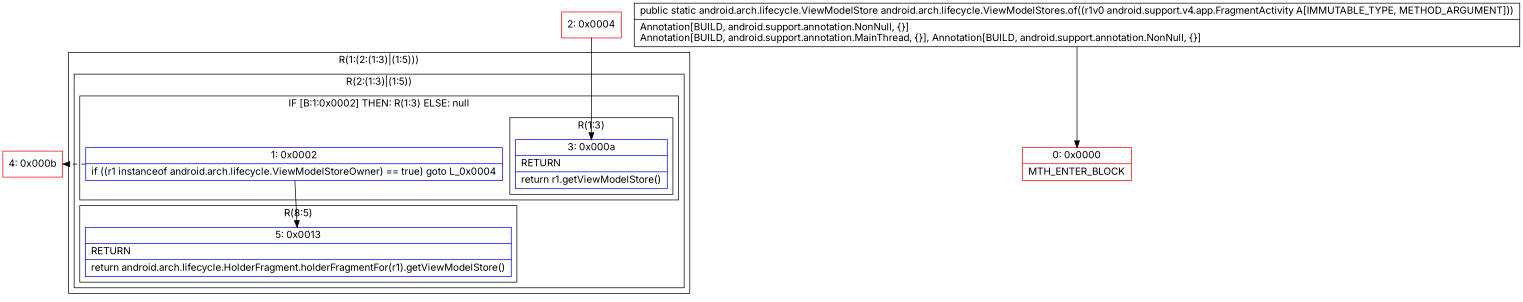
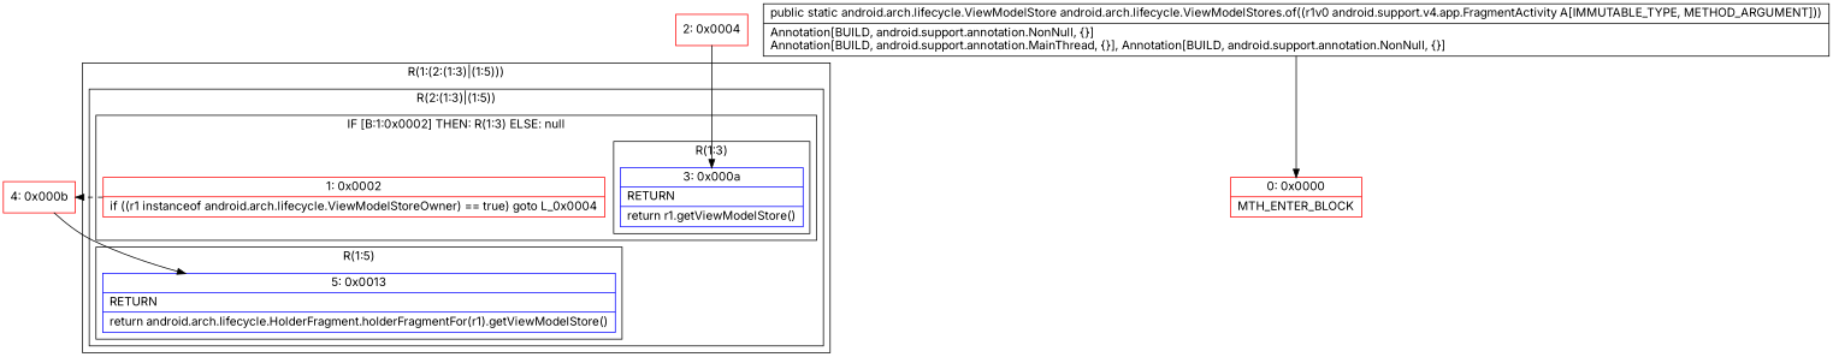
  digraph {
    fontname=Inter
    node [color=blue fontname=Inter shape=record]
    edge [fontname=Inter]
    n1 [label="{3\:\ 0x000a|RETURN\l|return r1.getViewModelStore()\l}"]
-   n2 [label="{1\:\ 0x0002|if ((r1 instanceof android.arch.lifecycle.ViewModelStoreOwner) == true) goto L_0x0004\l}"]
+   n2 [color=red label="{1\:\ 0x0002|if ((r1 instanceof android.arch.lifecycle.ViewModelStoreOwner) == true) goto L_0x0004\l}"]
    n3 [label="{5\:\ 0x0013|RETURN\l|return android.arch.lifecycle.HolderFragment.holderFragmentFor(r1).getViewModelStore()\l}"]
    n4 [color=red label="{4\:\ 0x000b}"]
    n5 [color=red label="{2\:\ 0x0004}"]
    n6 [color=red label="{0\:\ 0x0000|MTH_ENTER_BLOCK\l}"]
    n7 [label="{public static android.arch.lifecycle.ViewModelStore android.arch.lifecycle.ViewModelStores.of((r1v0 android.support.v4.app.FragmentActivity A[IMMUTABLE_TYPE, METHOD_ARGUMENT]))  | Annotation[BUILD, android.support.annotation.NonNull, \{\}]\lAnnotation[BUILD, android.support.annotation.MainThread, \{\}], Annotation[BUILD, android.support.annotation.NonNull, \{\}]\l}" color=""]
    subgraph cluster_1 {
      label="R(1:(2:(1:3)|(1:5)))"
      subgraph cluster_2 {
        label="R(2:(1:3)|(1:5))"
        subgraph cluster_3 {
          label="IF [B:1:0x0002] THEN: R(1:3) ELSE: null"
          n2
          subgraph cluster_4 {
            label="R(1:3)"
            n1
          }
        }
        subgraph cluster_5 {
-         label="R(8:5)"
+         label="R(1:5)"
          n3
        }
      }
    }
    n2 -> n4 [style=dashed]
-   n2 -> n3
+   n4 -> n3
    n5 -> n1
    n7 -> n6
  }
